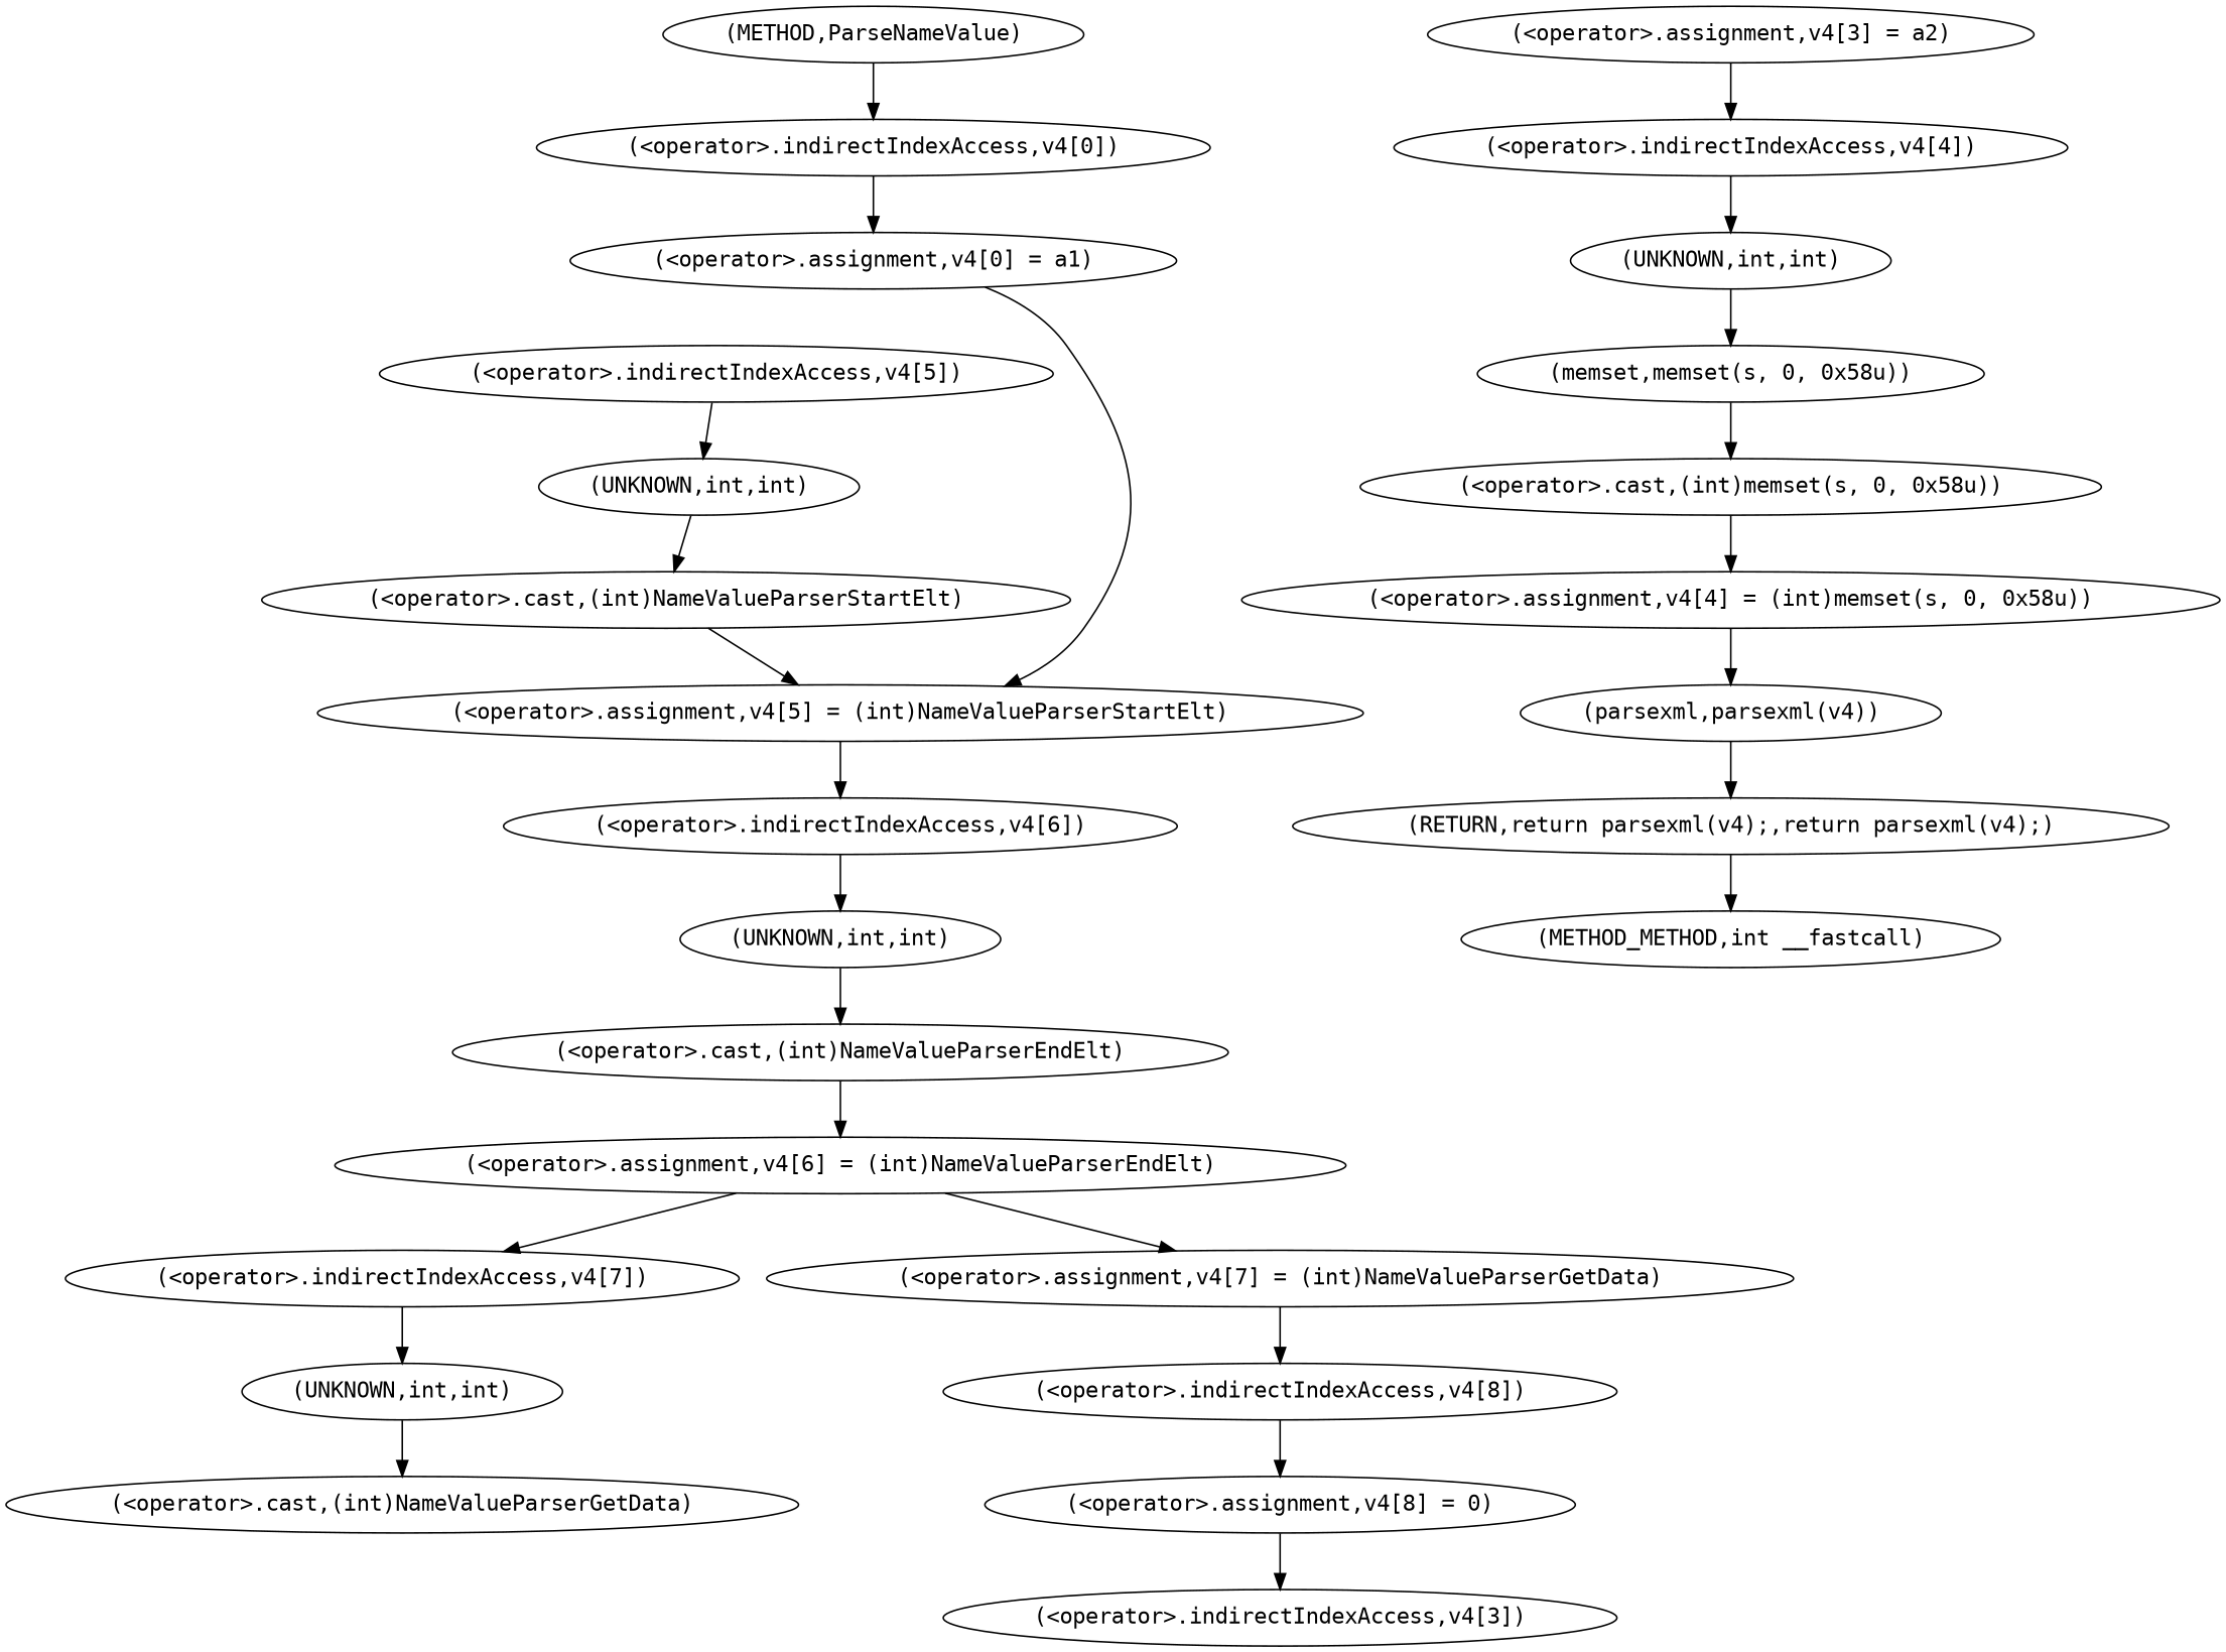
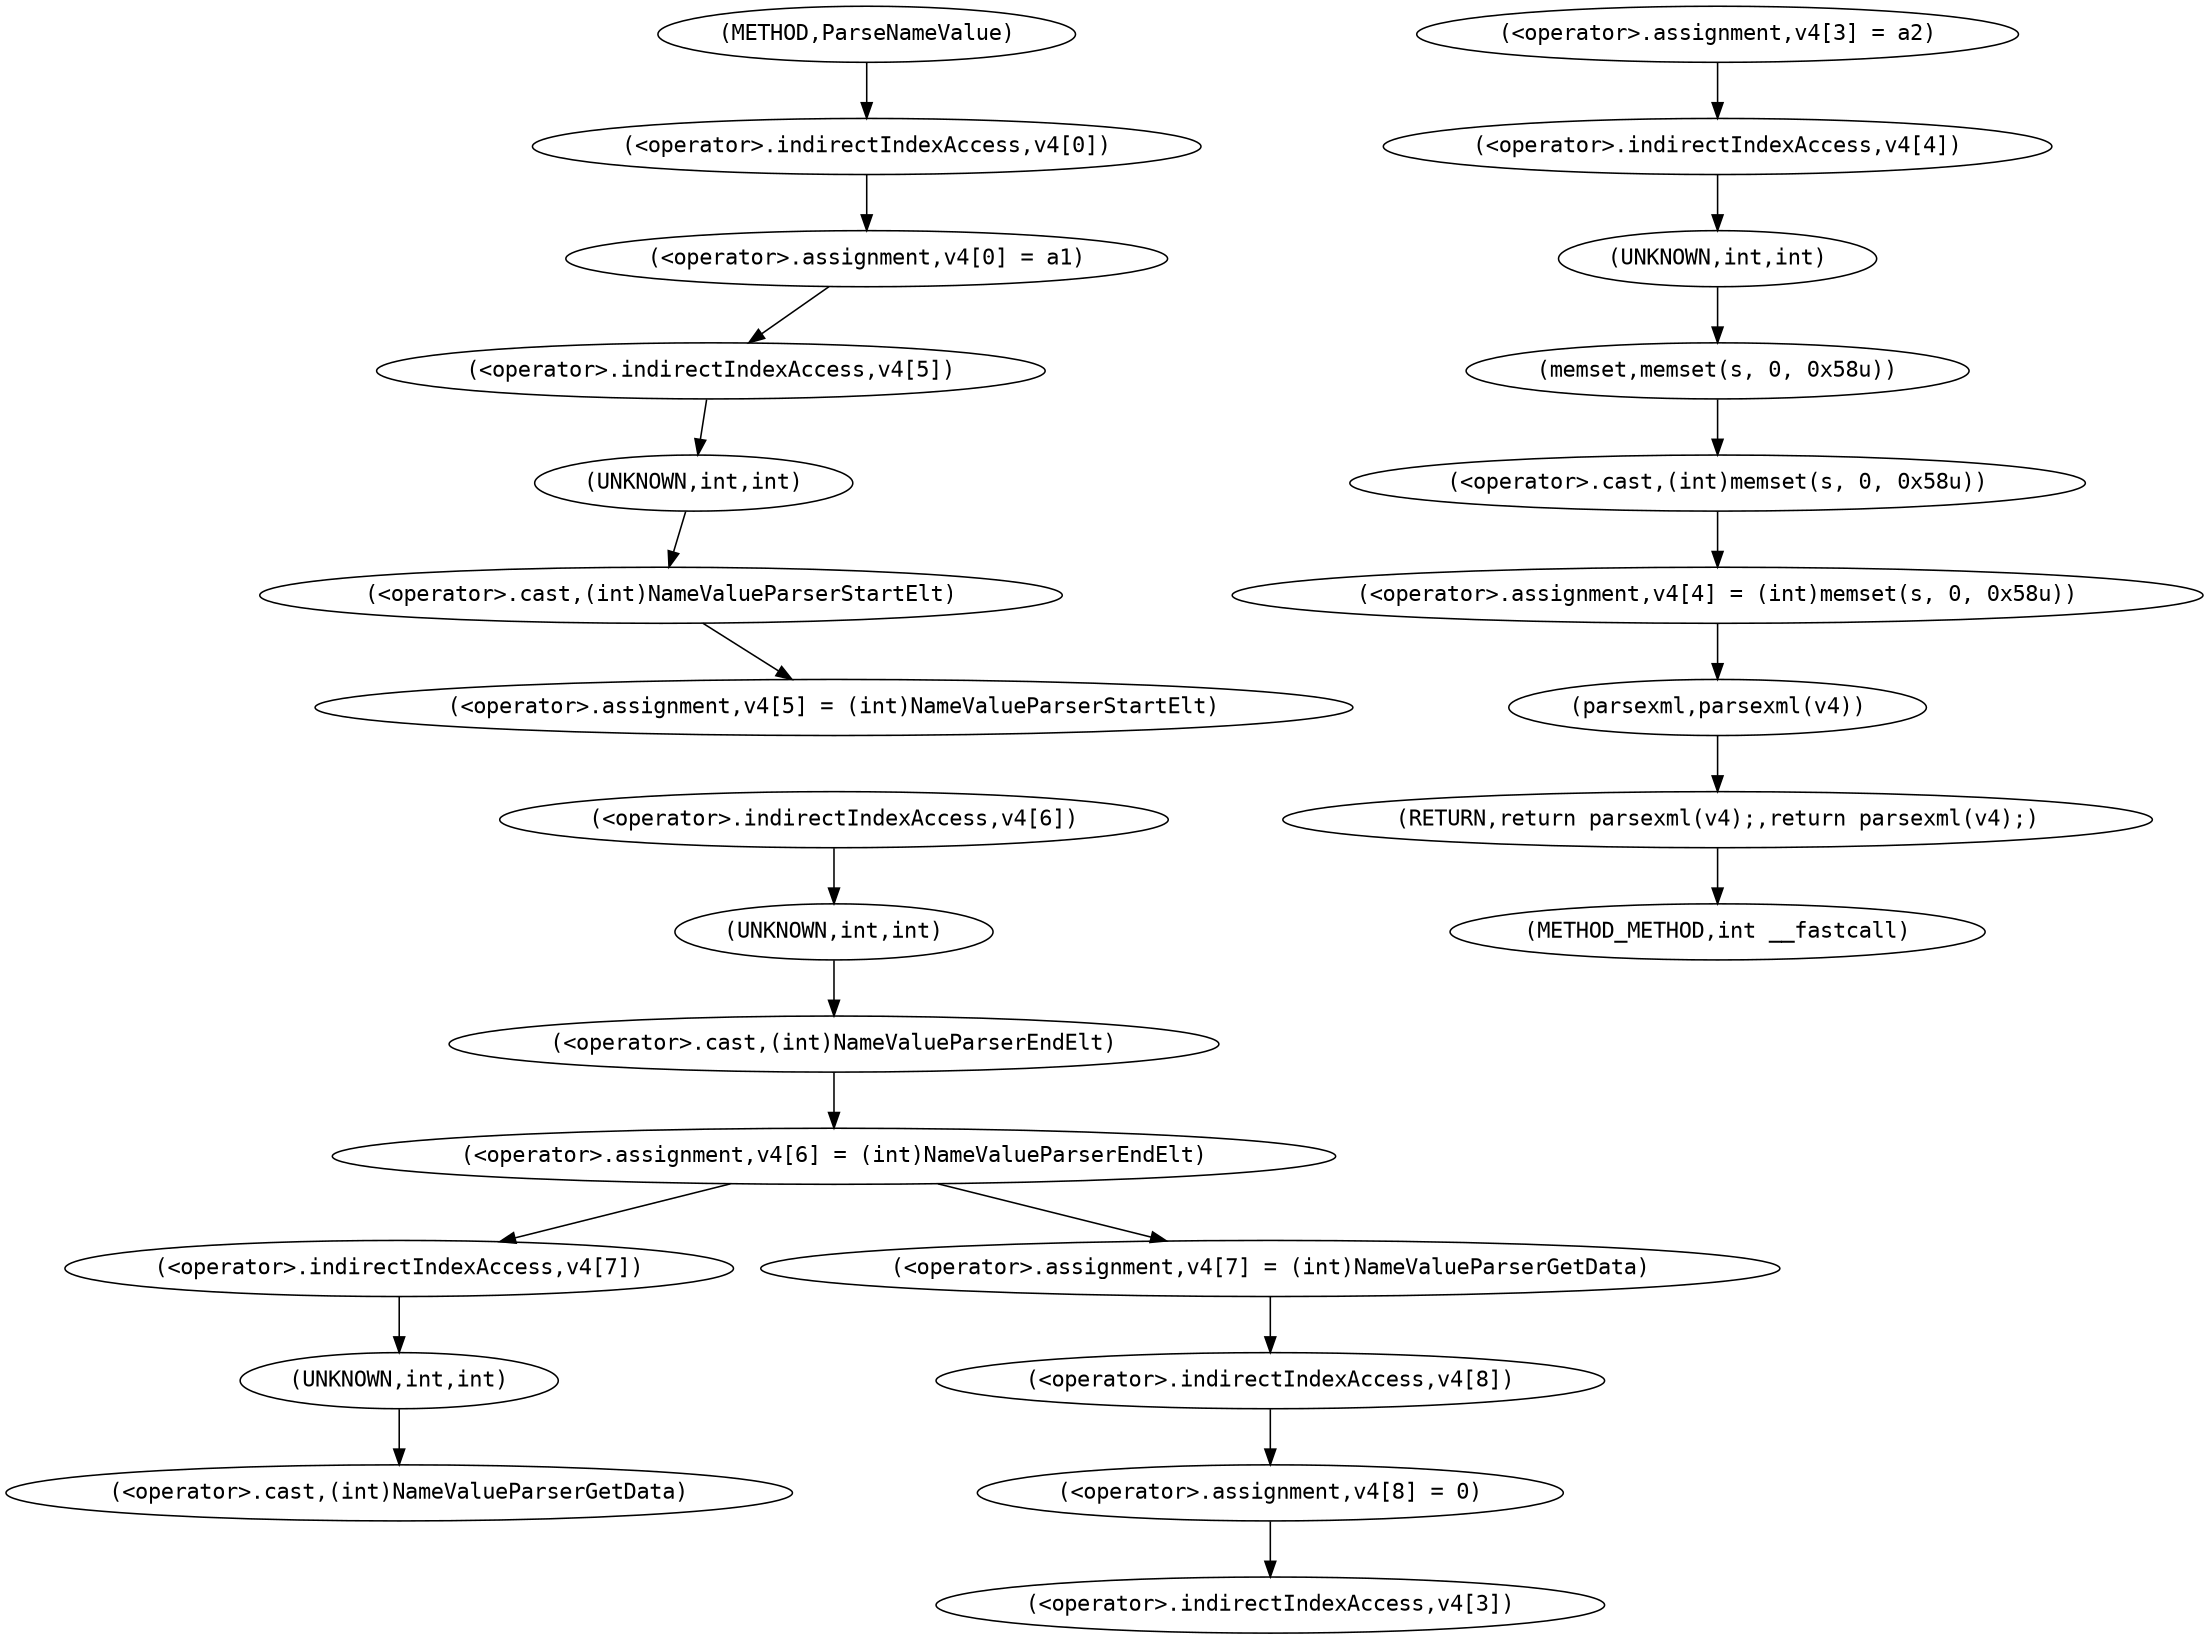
  digraph {
    fontname="DejaVu Sans Mono"
    node [fontname="DejaVu Sans Mono"]
    edge [fontname="DejaVu Sans Mono"]
    n1 [label="(<operator>.assignment,v4[0] = a1)"]
    n2 [label="(<operator>.indirectIndexAccess,v4[5])"]
    n3 [label="(UNKNOWN,int,int)"]
    n4 [label="(<operator>.indirectIndexAccess,v4[0])"]
    n5 [label="(<operator>.assignment,v4[5] = (int)NameValueParserStartElt)"]
    n6 [label="(<operator>.indirectIndexAccess,v4[6])"]
    n7 [label="(UNKNOWN,int,int)"]
    n8 [label="(<operator>.cast,(int)NameValueParserStartElt)"]
    n9 [label="(<operator>.assignment,v4[6] = (int)NameValueParserEndElt)"]
    n10 [label="(<operator>.indirectIndexAccess,v4[7])"]
    n11 [label="(<operator>.assignment,v4[7] = (int)NameValueParserGetData)"]
    n12 [label="(UNKNOWN,int,int)"]
    n13 [label="(<operator>.cast,(int)NameValueParserEndElt)"]
    n14 [label="(<operator>.indirectIndexAccess,v4[8])"]
    n15 [label="(<operator>.assignment,v4[8] = 0)"]
    n16 [label="(<operator>.cast,(int)NameValueParserGetData)"]
    n17 [label="(<operator>.indirectIndexAccess,v4[3])"]
    n18 [label="(<operator>.assignment,v4[3] = a2)"]
    n19 [label="(<operator>.indirectIndexAccess,v4[4])"]
    n20 [label="(UNKNOWN,int,int)"]
    n21 [label="(<operator>.assignment,v4[4] = (int)memset(s, 0, 0x58u))"]
    n22 [label="(parsexml,parsexml(v4))"]
    n23 [label="(RETURN,return parsexml(v4);,return parsexml(v4);)"]
    n24 [label="(memset,memset(s, 0, 0x58u))"]
    n25 [label="(<operator>.cast,(int)memset(s, 0, 0x58u))"]
    n26 [label="(METHOD_METHOD,int __fastcall)"]
    n27 [label="(METHOD,ParseNameValue)"]
-   n1 -> n5
+   n1 -> n2
    n2 -> n3
    n3 -> n8
    n4 -> n1
-   n5 -> n6
    n6 -> n7
    n7 -> n13
    n8 -> n5
    n9 -> n10
    n9 -> n11
    n10 -> n12
    n11 -> n14
    n12 -> n16
    n13 -> n9
    n14 -> n15
    n15 -> n17
    n18 -> n19
    n19 -> n20
    n20 -> n24
    n21 -> n22
    n22 -> n23
    n23 -> n26
    n24 -> n25
    n25 -> n21
    n27 -> n4
  }
